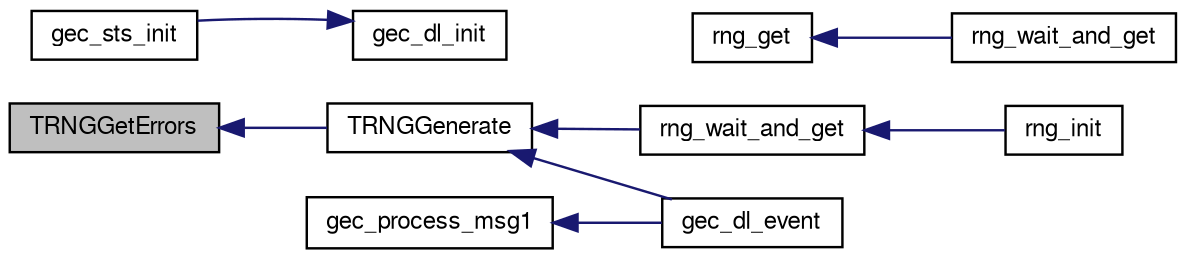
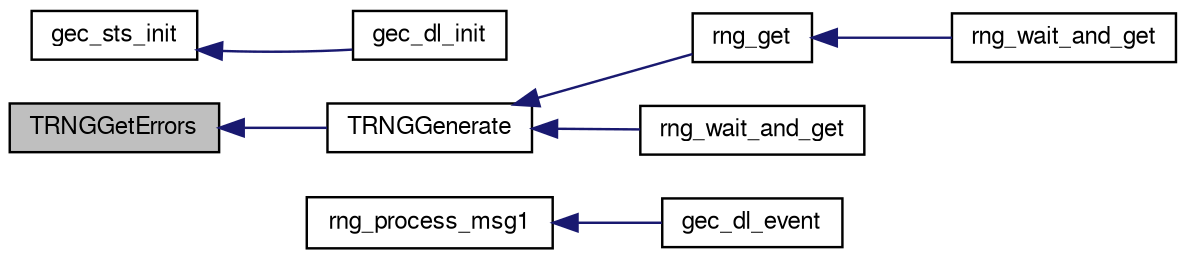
  digraph {
    rankdir=LR
    node [color=black fillcolor=white fontname=FreeSans fontsize=10 shape=record style=filled]
    edge [color=midnightblue dir=back fontname=FreeSans fontsize=10 labelfontname=FreeSans labelfontsize=10 style=solid]
    n1 [fillcolor=grey75 fontcolor=black height=0.2 label=TRNGGetErrors width=0.4]
    n2 [height=0.2 label=TRNGGenerate width=0.4]
    n3 [height=0.2 label=rng_get width=0.4]
    n4 [height=0.2 label=rng_wait_and_get width=0.4]
    n5 [height=0.2 label=rng_wait_and_get width=0.4]
-   n6 [height=0.2 label=rng_init width=0.4]
    n7 [height=0.2 label=gec_sts_init width=0.4]
    n8 [height=0.2 label=gec_dl_init width=0.4]
-   n9 [height=0.2 label=gec_process_msg1 width=0.4]
+   n9 [height=0.2 label=rng_process_msg1 width=0.4]
    n10 [height=0.2 label=gec_dl_event width=0.4]
    n1 -> n2
-   n2 -> n10
+   n2 -> n3
    n2 -> n4
    n3 -> n5
-   n4 -> n6
-   n8 -> n7
+   n7 -> n8
    n9 -> n10
  }
